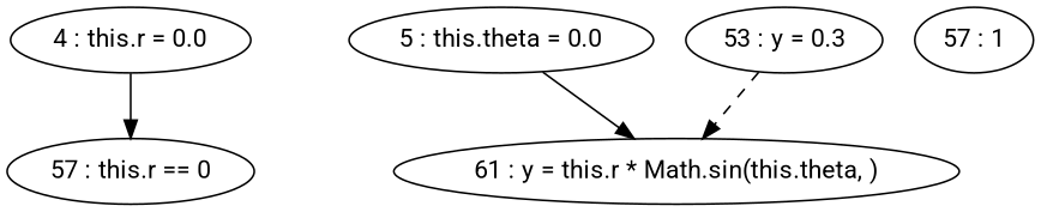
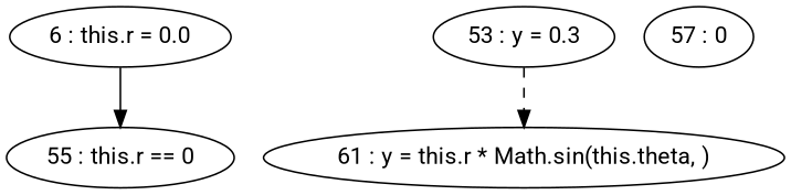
  digraph {
    fontname=Roboto
    node [fontname=Roboto]
    edge [fontname=Roboto]
-   "4 : this.r = 0.0"
-   "55 : this.r == 0" [label="57 : this.r == 0"]
-   "5 : this.theta = 0.0"
+   "4 : this.r = 0.0" [label="6 : this.r = 0.0"]
+   "55 : this.r == 0"
    "61 : y = this.r * Math.sin(this.theta, )"
    n5 [label="53 : y = 0.3"]
-   "57 : 0" [label="57 : 1"]
+   "57 : 0"
    "4 : this.r = 0.0" -> "55 : this.r == 0"
-   "5 : this.theta = 0.0" -> "61 : y = this.r * Math.sin(this.theta, )"
    n5 -> "61 : y = this.r * Math.sin(this.theta, )" [style=dashed]
  }
